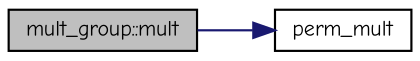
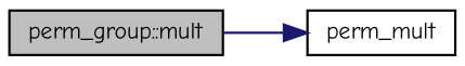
  digraph {
    rankdir=LR
    fontname="Comic Neue"
    node [color=black fontname="Comic Neue" fontsize=10 shape=record style=filled]
-   n1 [fillcolor=grey75 fontcolor=black height=0.2 label="mult_group::mult" width=0.4]
+   n1 [fillcolor=grey75 fontcolor=black height=0.2 label="perm_group::mult" width=0.4]
    n2 [fillcolor=white height=0.2 label=perm_mult width=0.4]
    n1 -> n2 [color=midnightblue fontname="Comic Neue" fontsize=10 labelfontname=Helvetica labelfontsize=10 style=solid]
  }
